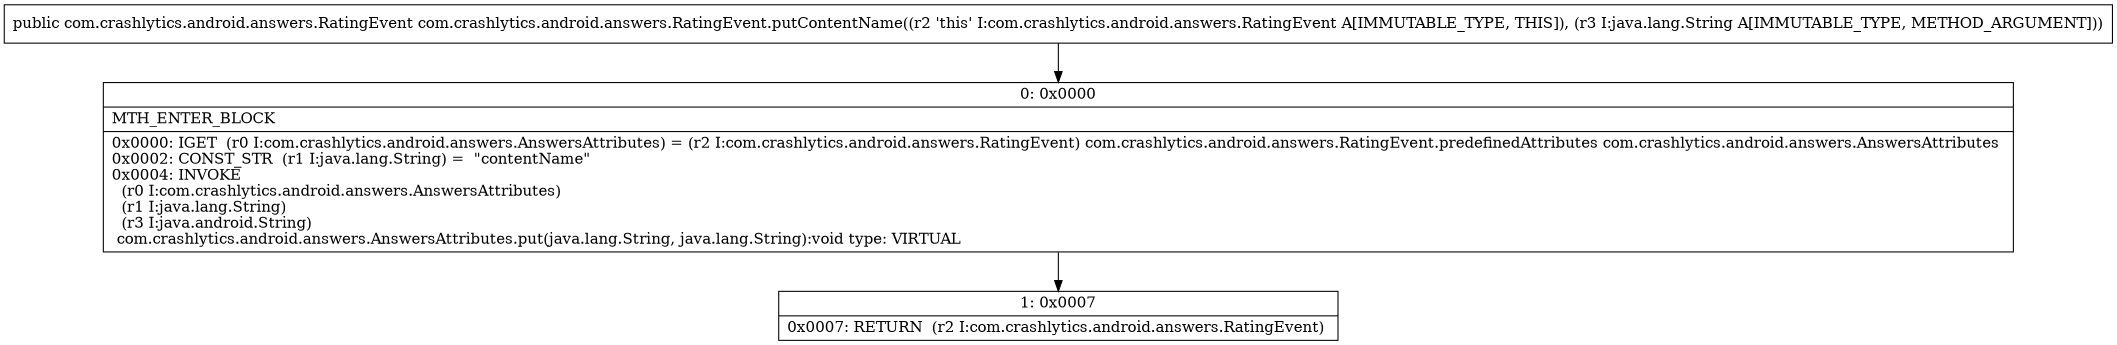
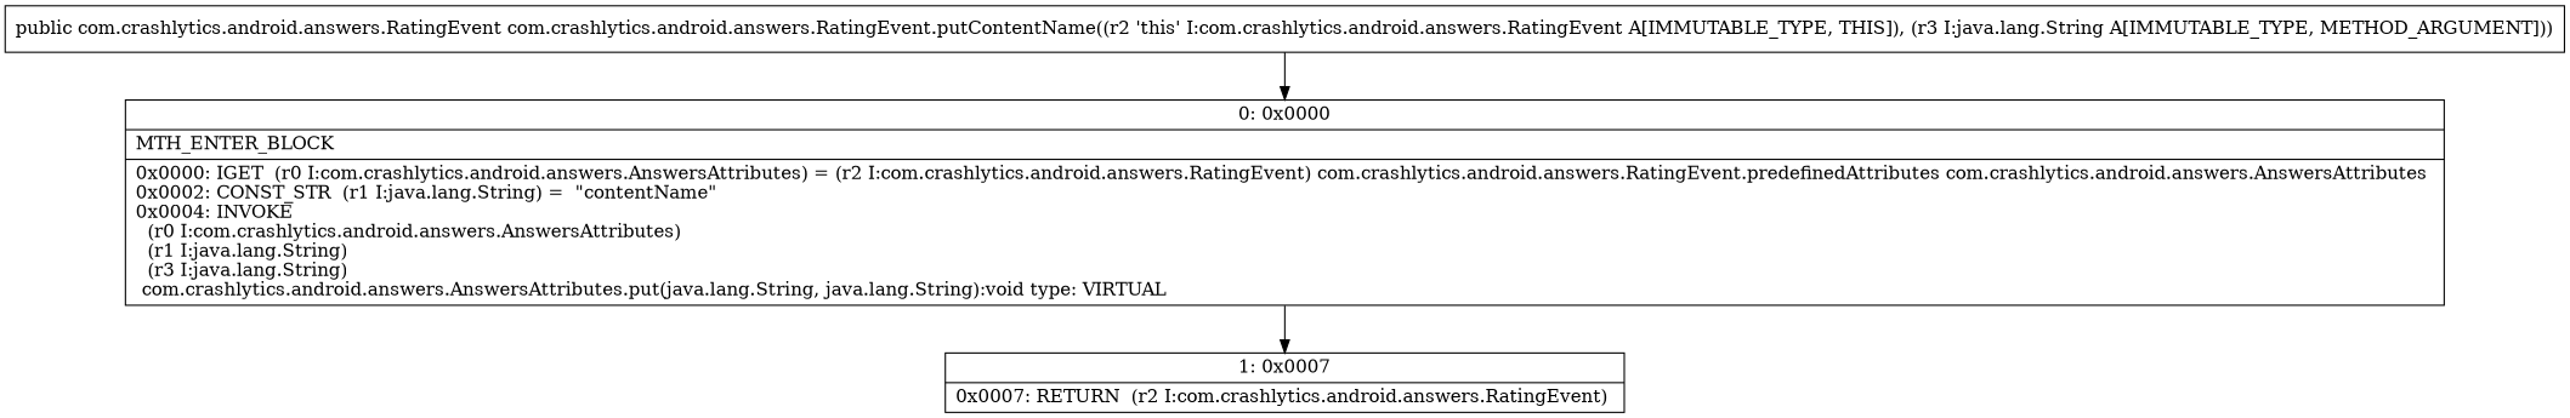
  digraph {
    node [shape=record]
-   n1 [label="{0\:\ 0x0000|MTH_ENTER_BLOCK\l|0x0000: IGET  (r0 I:com.crashlytics.android.answers.AnswersAttributes) = (r2 I:com.crashlytics.android.answers.RatingEvent) com.crashlytics.android.answers.RatingEvent.predefinedAttributes com.crashlytics.android.answers.AnswersAttributes \l0x0002: CONST_STR  (r1 I:java.lang.String) =  \"contentName\" \l0x0004: INVOKE  \l  (r0 I:com.crashlytics.android.answers.AnswersAttributes)\l  (r1 I:java.lang.String)\l  (r3 I:java.android.String)\l com.crashlytics.android.answers.AnswersAttributes.put(java.lang.String, java.lang.String):void type: VIRTUAL \l}"]
+   n1 [label="{0\:\ 0x0000|MTH_ENTER_BLOCK\l|0x0000: IGET  (r0 I:com.crashlytics.android.answers.AnswersAttributes) = (r2 I:com.crashlytics.android.answers.RatingEvent) com.crashlytics.android.answers.RatingEvent.predefinedAttributes com.crashlytics.android.answers.AnswersAttributes \l0x0002: CONST_STR  (r1 I:java.lang.String) =  \"contentName\" \l0x0004: INVOKE  \l  (r0 I:com.crashlytics.android.answers.AnswersAttributes)\l  (r1 I:java.lang.String)\l  (r3 I:java.lang.String)\l com.crashlytics.android.answers.AnswersAttributes.put(java.lang.String, java.lang.String):void type: VIRTUAL \l}"]
    n2 [label="{1\:\ 0x0007|0x0007: RETURN  (r2 I:com.crashlytics.android.answers.RatingEvent) \l}"]
    n3 [label="{public com.crashlytics.android.answers.RatingEvent com.crashlytics.android.answers.RatingEvent.putContentName((r2 'this' I:com.crashlytics.android.answers.RatingEvent A[IMMUTABLE_TYPE, THIS]), (r3 I:java.lang.String A[IMMUTABLE_TYPE, METHOD_ARGUMENT])) }"]
    n1 -> n2
    n3 -> n1
  }
